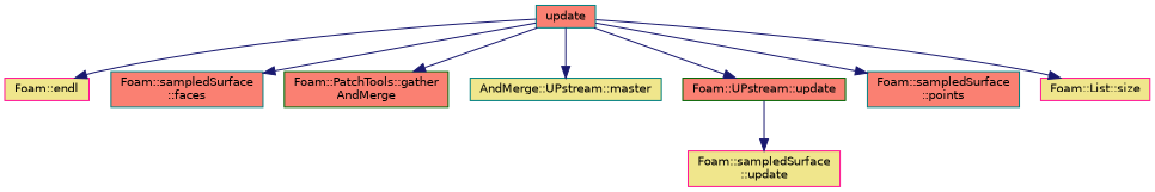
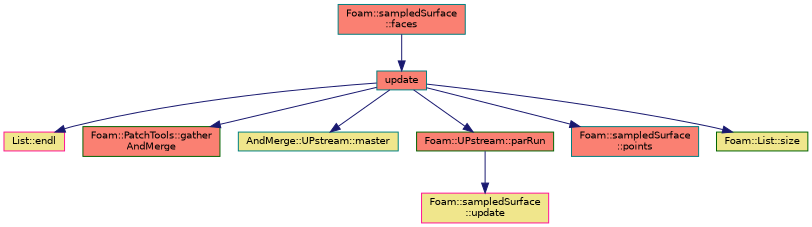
  digraph {
    rankdir=TB
    node [color=teal fillcolor=salmon fontname=Helvetica fontsize=10 shape=record style=filled]
    edge [color=midnightblue fontname=Helvetica fontsize=10 labelfontname=Helvetica labelfontsize=10 style=solid]
    n1 [fontcolor=black height=0.2 label=update width=0.4]
-   n2 [color=deeppink fillcolor=khaki height=0.2 label="Foam::endl" width=0.4]
+   n2 [color=deeppink fillcolor=khaki height=0.2 label="List::endl" width=0.4]
    n3 [height=0.2 label="Foam::sampledSurface\l::faces" width=0.4]
    n4 [color=darkgreen height=0.2 label="Foam::PatchTools::gather\lAndMerge" width=0.4]
    n5 [fillcolor=khaki height=0.2 label="AndMerge::UPstream::master" width=0.4]
-   n6 [color=darkgreen height=0.2 label="Foam::UPstream::update" width=0.4]
+   n6 [color=darkgreen height=0.2 label="Foam::UPstream::parRun" width=0.4]
    n7 [height=0.2 label="Foam::sampledSurface\l::points" width=0.4]
-   n8 [color=deeppink fillcolor=khaki height=0.2 label="Foam::List::size" width=0.4]
+   n8 [color=darkgreen fillcolor=khaki height=0.2 label="Foam::List::size" width=0.4]
    n9 [color=deeppink fillcolor=khaki height=0.2 label="Foam::sampledSurface\l::update" width=0.4]
    n1 -> n2
-   n1 -> n3
+   n3 -> n1
    n1 -> n4
    n1 -> n5
    n1 -> n6
    n1 -> n7
    n1 -> n8
    n6 -> n9
  }
